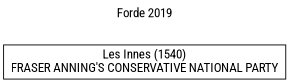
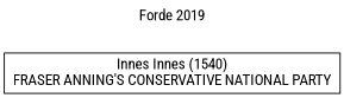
  digraph {
    label="Forde 2019"
    labelloc=t
    mclimit=10
    rankdir=LR
    fontname="Roboto Condensed"
-   n1 [label="Les Innes (1540)\nFRASER ANNING'S CONSERVATIVE NATIONAL PARTY" shape=box fontname="Roboto Condensed"]
+   n1 [label="Innes Innes (1540)\nFRASER ANNING'S CONSERVATIVE NATIONAL PARTY" shape=box fontname="Roboto Condensed"]
  }
